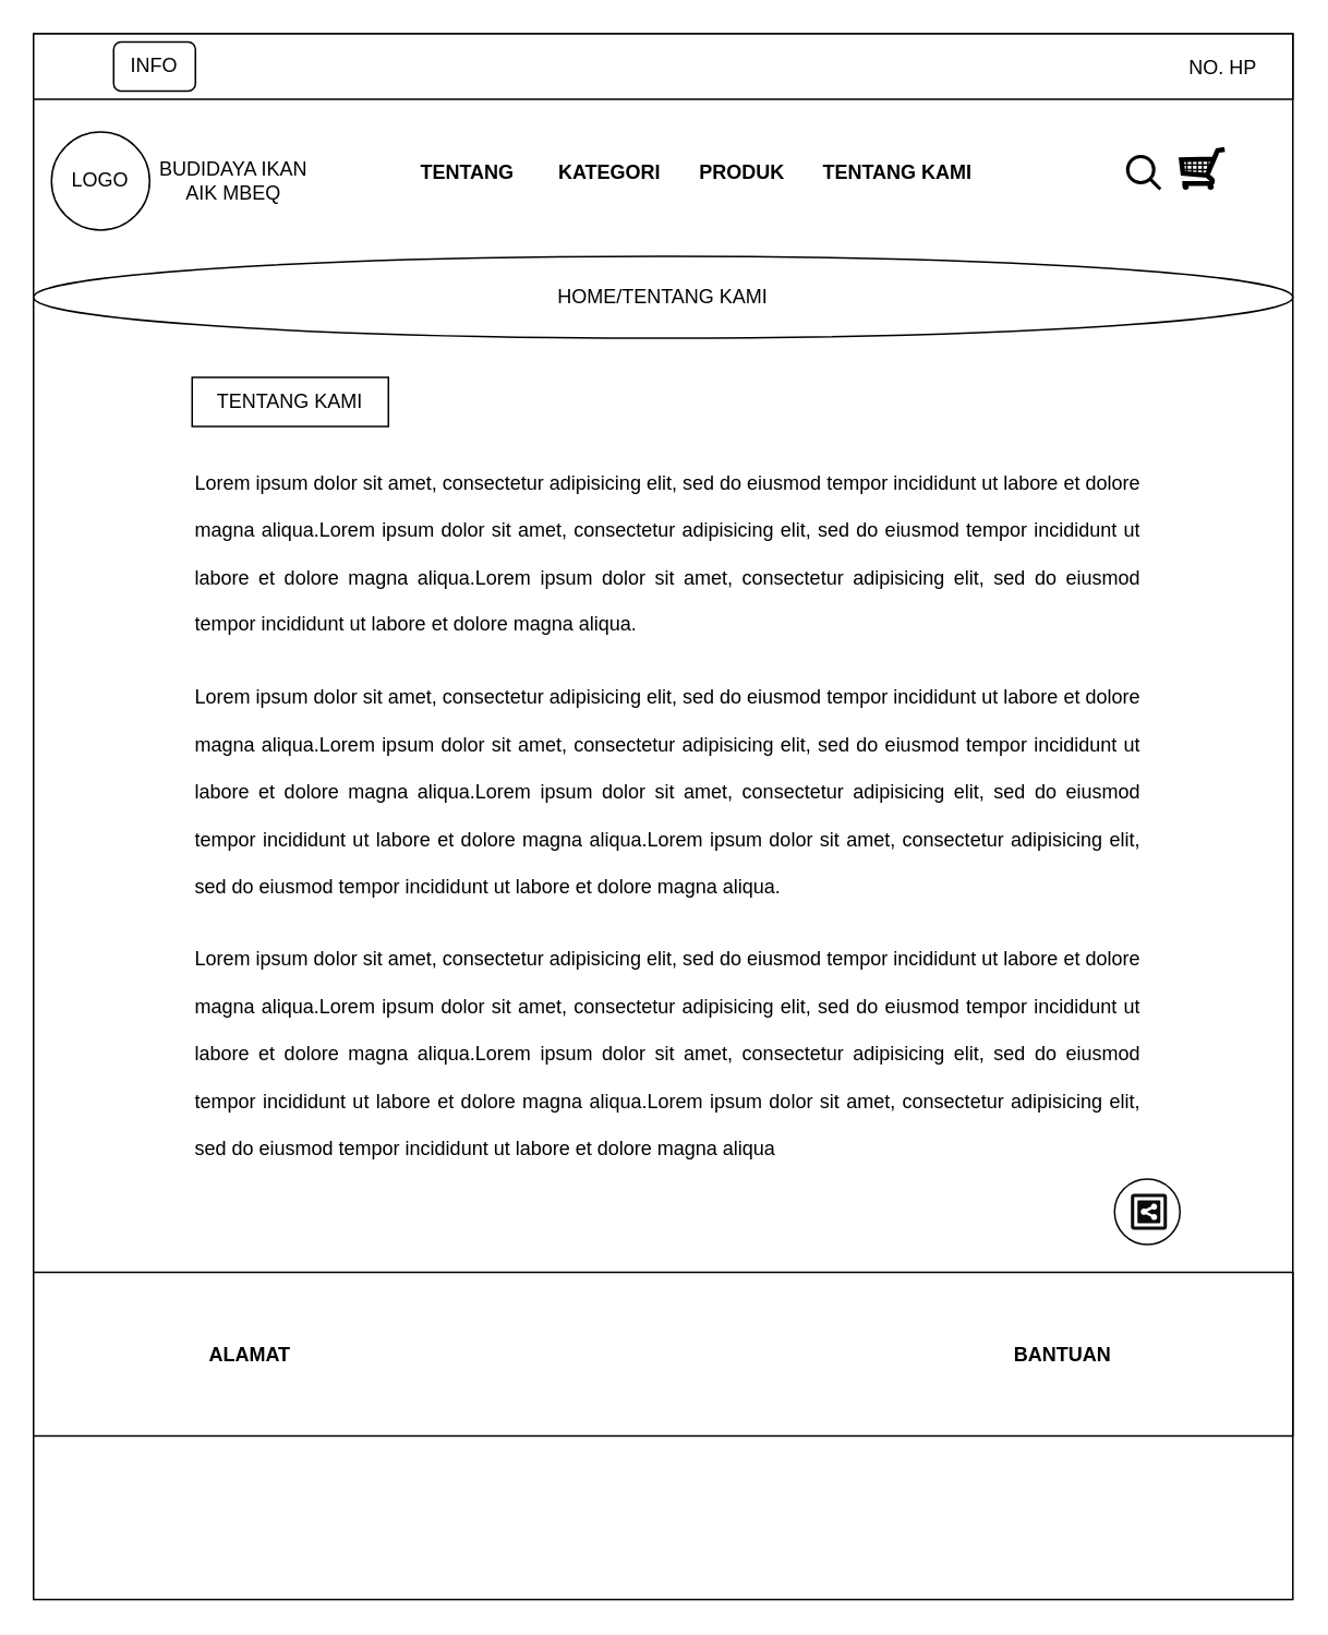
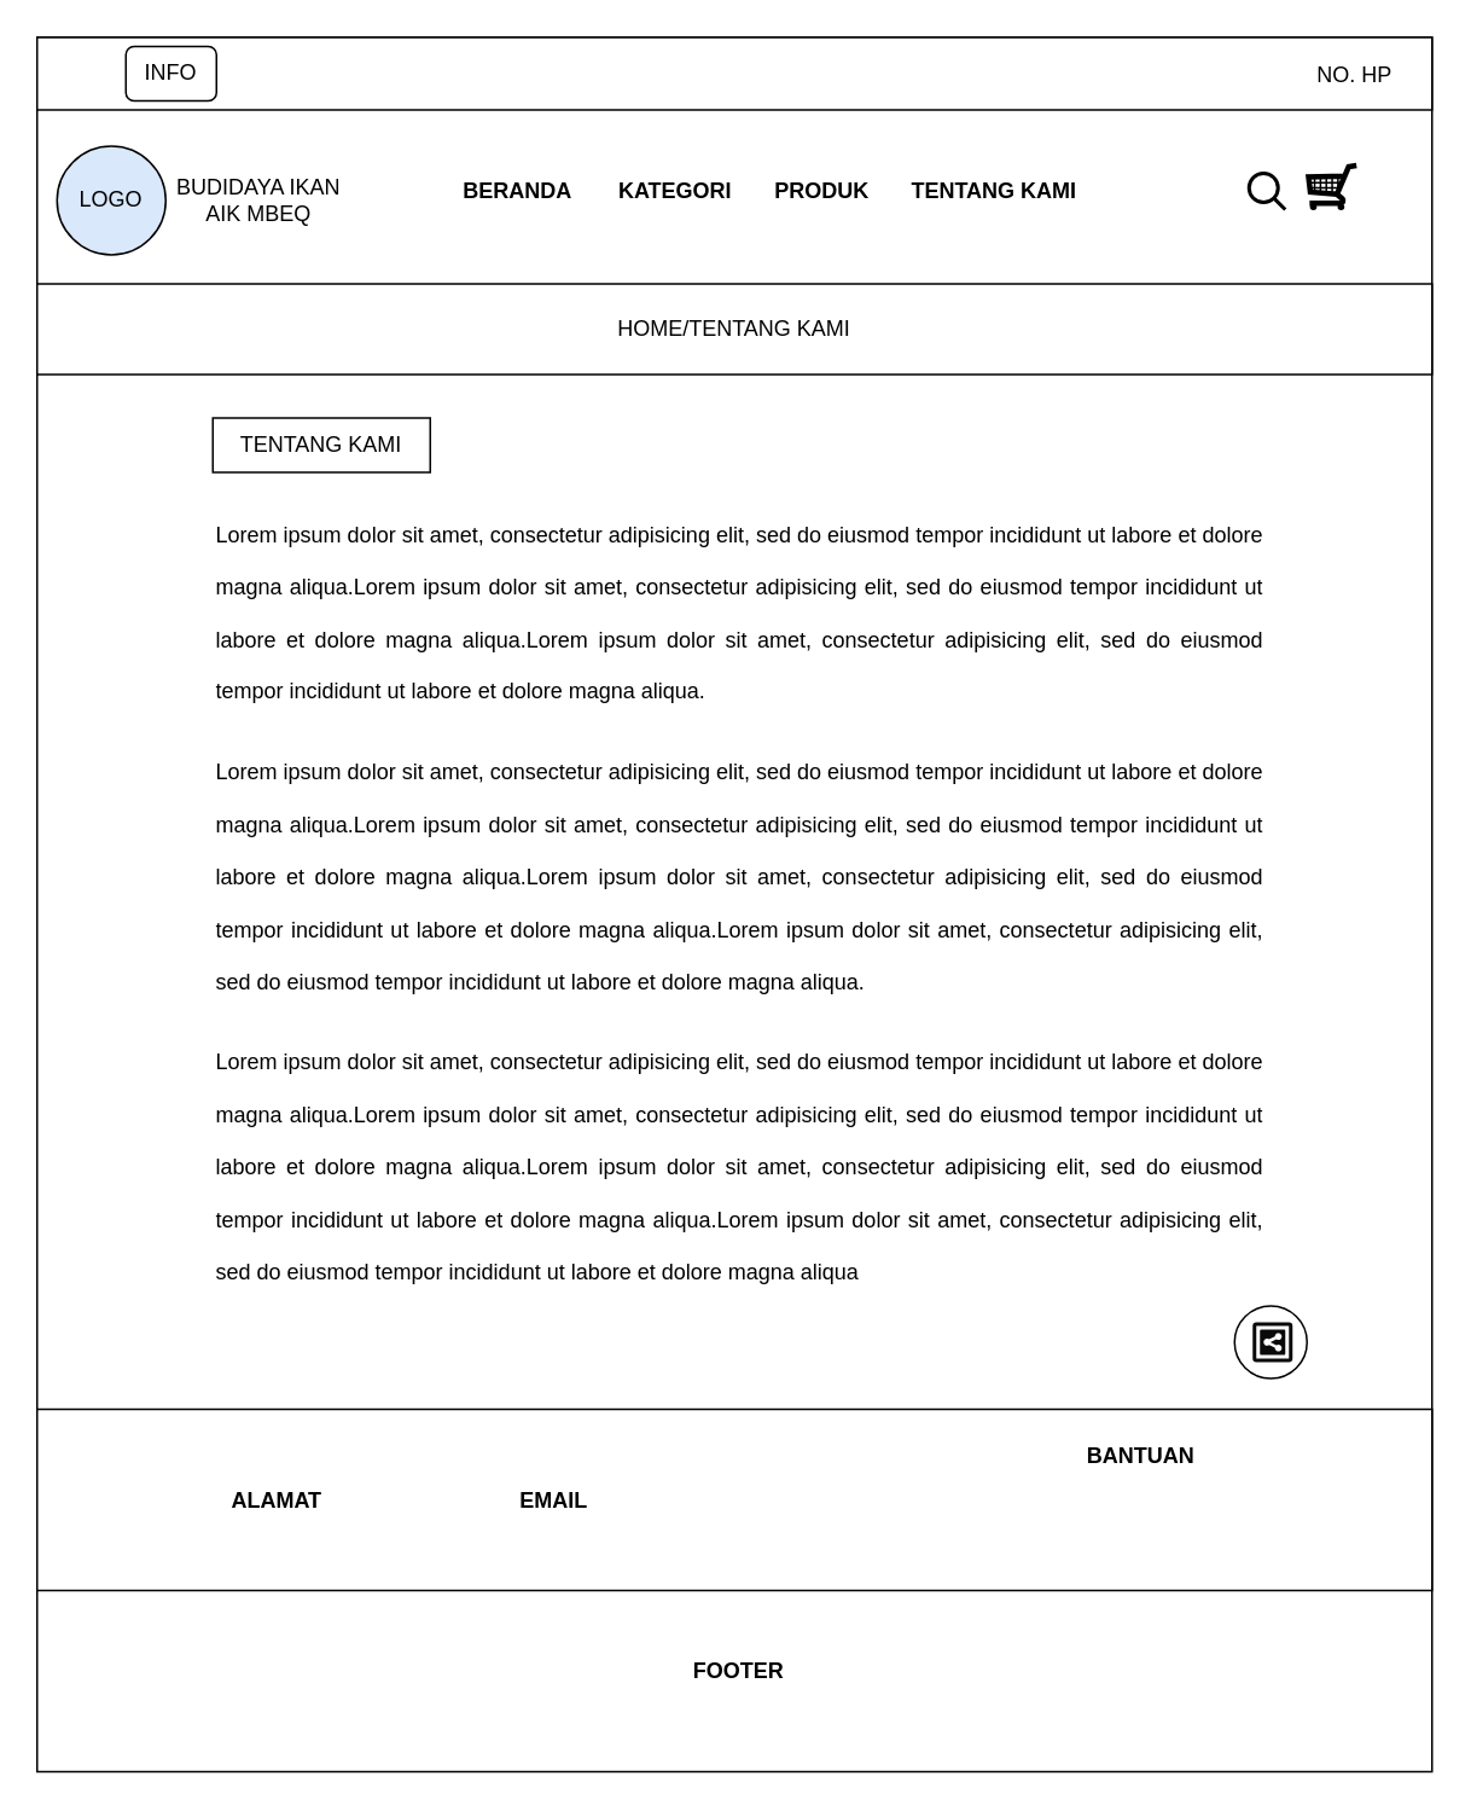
  <mxCell id="0" />
  <mxCell id="1" parent="0" />
  <mxCell id="2" value="" style="rounded=0;whiteSpace=wrap;html=1;" parent="1" vertex="1"><mxGeometry x="20" y="20" width="770" height="957" as="geometry" /></mxCell>
  <mxCell id="3" value="" style="rounded=0;whiteSpace=wrap;html=1;" parent="1" vertex="1"><mxGeometry x="20" y="20" width="770" height="40" as="geometry" /></mxCell>
  <mxCell id="4" value="" style="shape=image;html=1;verticalAlign=top;verticalLabelPosition=bottom;labelBackgroundColor=#ffffff;imageAspect=0;aspect=fixed;image=https://cdn2.iconfinder.com/data/icons/vintage-line/32/Hp-128.png" parent="1" vertex="1"><mxGeometry x="689" y="22" width="38" height="38" as="geometry" /></mxCell>
  <mxCell id="5" value="NO. HP" style="text;html=1;resizable=0;autosize=1;align=center;verticalAlign=middle;points=[];fillColor=none;strokeColor=none;rounded=0;" parent="1" vertex="1"><mxGeometry x="717" y="26" width="60" height="30" as="geometry" /></mxCell>
- <mxCell id="6" value="LOGO" style="ellipse;whiteSpace=wrap;html=1;aspect=fixed;" parent="1" vertex="1"><mxGeometry x="31" y="80" width="60" height="60" as="geometry" /></mxCell>
+ <mxCell id="6" value="LOGO" style="ellipse;whiteSpace=wrap;html=1;aspect=fixed;fillColor=#dae8fc;" parent="1" vertex="1"><mxGeometry x="31" y="80" width="60" height="60" as="geometry" /></mxCell>
  <mxCell id="7" value="INFO" style="rounded=1;whiteSpace=wrap;html=1;" parent="1" vertex="1"><mxGeometry x="69" y="25" width="50" height="30" as="geometry" /></mxCell>
  <mxCell id="8" value="BUDIDAYA IKAN&lt;br&gt;AIK MBEQ" style="text;html=1;resizable=0;autosize=1;align=center;verticalAlign=middle;points=[];fillColor=none;strokeColor=none;rounded=0;" parent="1" vertex="1"><mxGeometry x="87" y="90" width="110" height="40" as="geometry" /></mxCell>
- <mxCell id="9" value="&lt;b&gt;TENTANG&lt;/b&gt;" style="text;html=1;resizable=0;autosize=1;align=center;verticalAlign=middle;points=[];fillColor=none;strokeColor=none;rounded=0;" parent="1" vertex="1"><mxGeometry x="245" y="90" width="80" height="30" as="geometry" /></mxCell>
+ <mxCell id="9" value="&lt;b&gt;BERANDA&lt;/b&gt;" style="text;html=1;resizable=0;autosize=1;align=center;verticalAlign=middle;points=[];fillColor=none;strokeColor=none;rounded=0;" parent="1" vertex="1"><mxGeometry x="245" y="90" width="80" height="30" as="geometry" /></mxCell>
  <mxCell id="10" value="&lt;b&gt;KATEGORI&lt;/b&gt;" style="text;html=1;resizable=0;autosize=1;align=center;verticalAlign=middle;points=[];fillColor=none;strokeColor=none;rounded=0;" parent="1" vertex="1"><mxGeometry x="327" y="90" width="90" height="30" as="geometry" /></mxCell>
  <mxCell id="11" value="&lt;b&gt;PRODUK&lt;/b&gt;" style="text;html=1;resizable=0;autosize=1;align=center;verticalAlign=middle;points=[];fillColor=none;strokeColor=none;rounded=0;" parent="1" vertex="1"><mxGeometry x="413" y="90" width="80" height="30" as="geometry" /></mxCell>
  <mxCell id="12" value="&lt;b&gt;TENTANG KAMI&lt;/b&gt;" style="text;html=1;resizable=0;autosize=1;align=center;verticalAlign=middle;points=[];fillColor=none;strokeColor=none;rounded=0;" parent="1" vertex="1"><mxGeometry x="493" y="90" width="110" height="30" as="geometry" /></mxCell>
  <mxCell id="13" value="" style="html=1;verticalLabelPosition=bottom;align=center;labelBackgroundColor=#ffffff;verticalAlign=top;strokeWidth=2;strokeColor=#000000;shadow=0;dashed=0;shape=mxgraph.ios7.icons.looking_glass;" parent="1" vertex="1"><mxGeometry x="689" y="95" width="20" height="20" as="geometry" /></mxCell>
  <mxCell id="14" value="" style="verticalLabelPosition=bottom;shadow=0;dashed=0;align=center;html=1;verticalAlign=top;strokeWidth=1;shape=mxgraph.mockup.misc.shoppingCart;strokeColor=#000000;fillColor=#121212;" parent="1" vertex="1"><mxGeometry x="721" y="90" width="28" height="25" as="geometry" /></mxCell>
  <mxCell id="15" value="" style="rounded=0;whiteSpace=wrap;html=1;strokeColor=#000000;fillColor=#FFFFFF;" parent="1" vertex="1"><mxGeometry x="20" y="777" width="770" height="100" as="geometry" /></mxCell>
  <mxCell id="16" value="&lt;b&gt;ALAMAT&lt;/b&gt;" style="text;html=1;resizable=0;autosize=1;align=center;verticalAlign=middle;points=[];fillColor=none;strokeColor=none;rounded=0;" parent="1" vertex="1"><mxGeometry x="117" y="813" width="70" height="30" as="geometry" /></mxCell>
- <mxCell id="18" value="&lt;b&gt;BANTUAN&lt;/b&gt;" style="text;html=1;resizable=0;autosize=1;align=center;verticalAlign=middle;points=[];fillColor=none;strokeColor=none;rounded=0;" parent="1" vertex="1"><mxGeometry x="609" y="813" width="80" height="30" as="geometry" /></mxCell>
- <mxCell id="20" value="HOME/TENTANG KAMI" style="ellipse;whiteSpace=wrap;html=1;" vertex="1" parent="1"><mxGeometry x="20" y="156" width="770" height="50" as="geometry" /></mxCell>
+ <mxCell id="17" value="&lt;b&gt;EMAIL&lt;/b&gt;" style="text;html=1;resizable=0;autosize=1;align=center;verticalAlign=middle;points=[];fillColor=none;strokeColor=none;rounded=0;" parent="1" vertex="1"><mxGeometry x="275" y="813" width="60" height="30" as="geometry" /></mxCell>
+ <mxCell id="18" value="&lt;b&gt;BANTUAN&lt;/b&gt;" style="text;html=1;resizable=0;autosize=1;align=center;verticalAlign=middle;points=[];fillColor=none;strokeColor=none;rounded=0;" parent="1" vertex="1"><mxGeometry x="589" y="788" width="80" height="30" as="geometry" /></mxCell>
+ <mxCell id="19" value="&lt;b&gt;FOOTER&lt;/b&gt;" style="text;html=1;resizable=0;autosize=1;align=center;verticalAlign=middle;points=[];fillColor=none;strokeColor=none;rounded=0;" parent="1" vertex="1"><mxGeometry x="372" y="907" width="70" height="30" as="geometry" /></mxCell>
+ <mxCell id="20" value="HOME/TENTANG KAMI" style="rounded=0;whiteSpace=wrap;html=1;" vertex="1" parent="1"><mxGeometry x="20" y="156" width="770" height="50" as="geometry" /></mxCell>
  <mxCell id="21" value="TENTANG KAMI" style="rounded=0;whiteSpace=wrap;html=1;" vertex="1" parent="1"><mxGeometry x="117" y="230" width="120" height="30" as="geometry" /></mxCell>
  <mxCell id="22" value="&lt;h1 style=&quot;text-align: justify;&quot;&gt;&lt;span style=&quot;background-color: initial; font-size: 12px; font-weight: normal;&quot;&gt;Lorem ipsum dolor sit amet, consectetur adipisicing elit, sed do eiusmod tempor incididunt ut labore et dolore magna aliqua.&lt;/span&gt;&lt;span style=&quot;font-weight: normal;&quot;&gt;&lt;font style=&quot;font-size: 12px;&quot;&gt;Lorem ipsum dolor sit amet, consectetur adipisicing elit, sed do eiusmod tempor incididunt ut labore et dolore magna aliqua.&lt;/font&gt;&lt;font style=&quot;font-size: 12px;&quot;&gt;Lorem ipsum dolor sit amet, consectetur adipisicing elit, sed do eiusmod tempor incididunt ut labore et dolore magna aliqua.&lt;/font&gt;&lt;/span&gt;&lt;/h1&gt;&lt;div&gt;&lt;h1 style=&quot;text-align: justify;&quot;&gt;&lt;span style=&quot;background-color: initial; font-size: 12px; font-weight: normal;&quot;&gt;Lorem ipsum dolor sit amet, consectetur adipisicing elit, sed do eiusmod tempor incididunt ut labore et dolore magna aliqua.&lt;/span&gt;&lt;span style=&quot;font-weight: normal;&quot;&gt;&lt;font style=&quot;font-size: 12px;&quot;&gt;Lorem ipsum dolor sit amet, consectetur adipisicing elit, sed do eiusmod tempor incididunt ut labore et dolore magna aliqua&lt;/font&gt;&lt;span style=&quot;font-size: 12px;&quot;&gt;.&lt;/span&gt;&lt;span style=&quot;font-size: 12px; background-color: initial;&quot;&gt;Lorem ipsum dolor sit amet, consectetur adipisicing elit, sed do eiusmod tempor incididunt ut labore et dolore magna aliqua.Lorem ipsum dolor sit amet, consectetur adipisicing elit, sed do eiusmod tempor incididunt ut labore et dolore magna aliqua.&lt;/span&gt;&lt;/span&gt;&lt;br&gt;&lt;/h1&gt;&lt;/div&gt;&lt;div&gt;&lt;h1 style=&quot;text-align: justify;&quot;&gt;&lt;span style=&quot;background-color: initial; font-size: 12px; font-weight: normal;&quot;&gt;Lorem ipsum dolor sit amet, consectetur adipisicing elit, sed do eiusmod tempor incididunt ut labore et dolore magna aliqua.&lt;/span&gt;&lt;span style=&quot;font-weight: normal;&quot;&gt;&lt;font style=&quot;font-size: 12px;&quot;&gt;Lorem ipsum dolor sit amet, consectetur adipisicing elit, sed do eiusmod tempor incididunt ut labore et dolore magna aliqua&lt;/font&gt;&lt;span style=&quot;font-size: 12px;&quot;&gt;.&lt;/span&gt;&lt;span style=&quot;font-size: 12px; background-color: initial;&quot;&gt;Lorem ipsum dolor sit amet, consectetur adipisicing elit, sed do eiusmod tempor incididunt ut labore et dolore magna aliqua.Lorem ipsum dolor sit amet, consectetur adipisicing elit, sed do eiusmod tempor incididunt ut labore et dolore magna aliqua&lt;/span&gt;&lt;/span&gt;&lt;/h1&gt;&lt;/div&gt;" style="text;html=1;strokeColor=none;fillColor=none;spacing=5;spacingTop=-20;whiteSpace=wrap;overflow=hidden;rounded=0;" vertex="1" parent="1"><mxGeometry x="114" y="271" width="586" height="479" as="geometry" /></mxCell>
  <mxCell id="23" value="" style="ellipse;whiteSpace=wrap;html=1;aspect=fixed;fontSize=12;" vertex="1" parent="1"><mxGeometry x="681" y="720" width="40" height="40" as="geometry" /></mxCell>
  <mxCell id="24" value="" style="strokeColor=#0A0A0A;verticalLabelPosition=bottom;shadow=0;dashed=0;verticalAlign=top;strokeWidth=2;html=1;shape=mxgraph.mockup.misc.shareIcon;fontSize=12;" vertex="1" parent="1"><mxGeometry x="692" y="730" width="20" height="20" as="geometry" /></mxCell>
